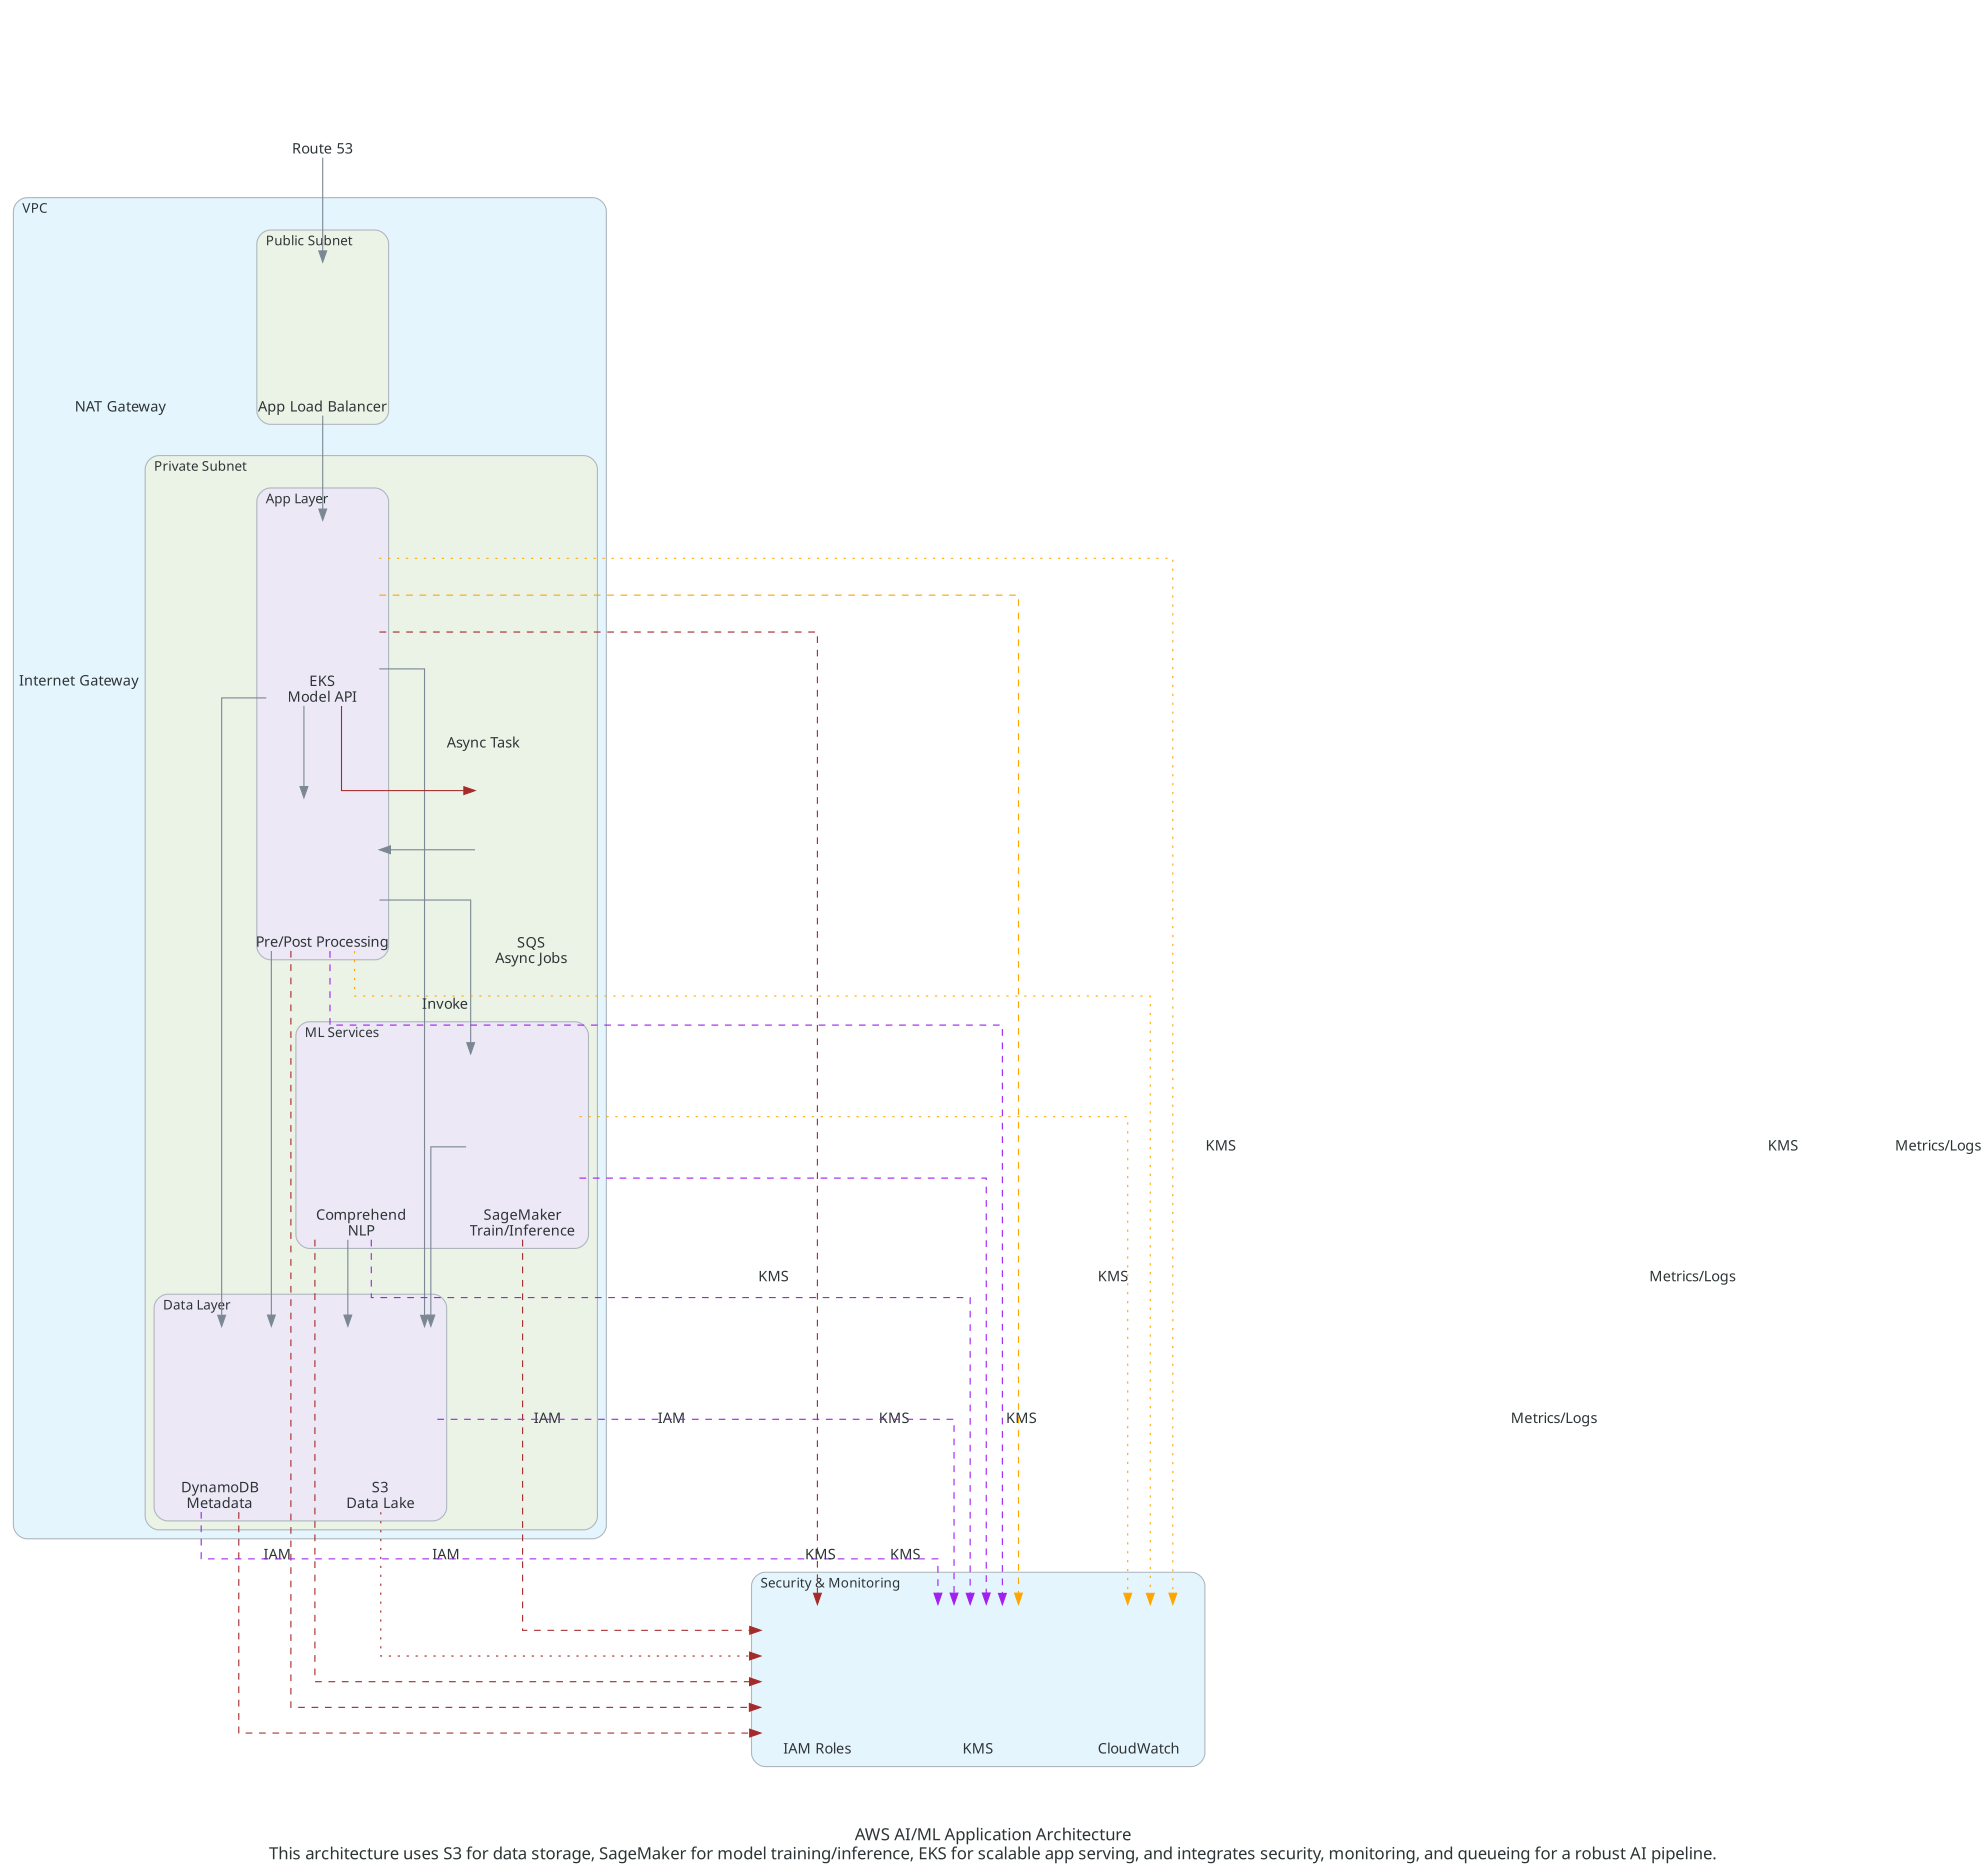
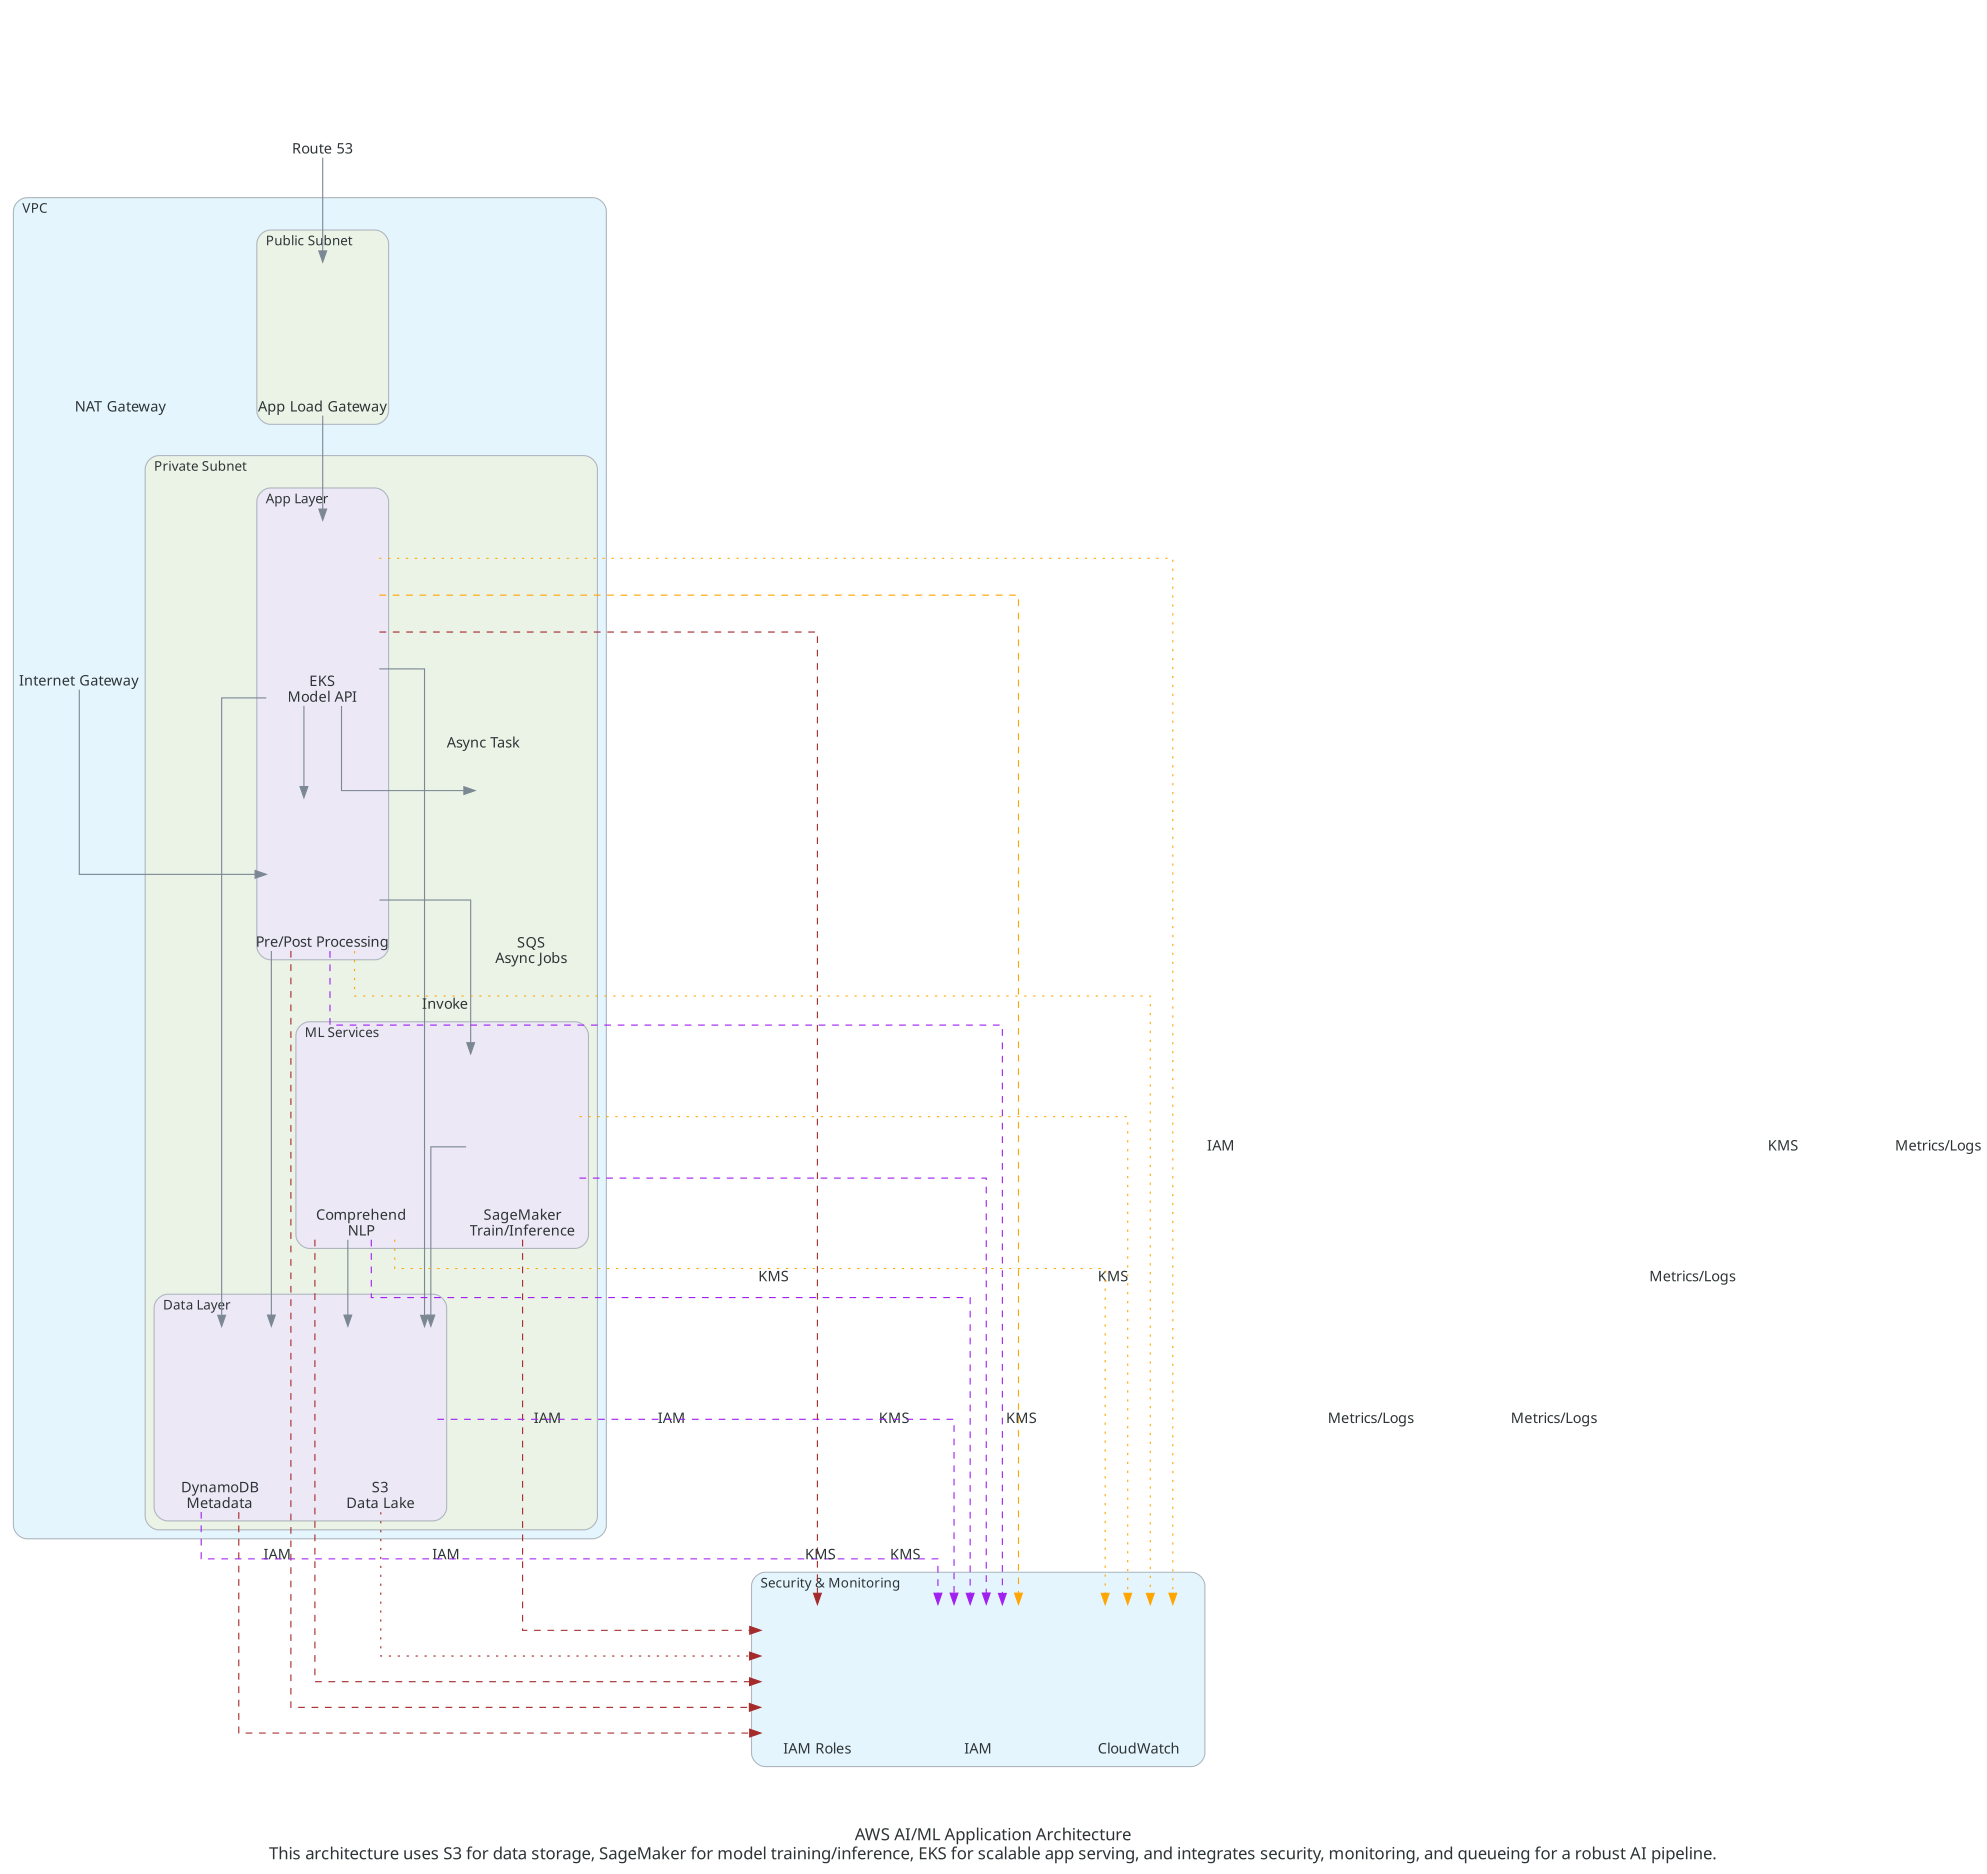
  digraph {
    fontcolor="#2D3436"
    fontname="Sans-Serif"
    fontsize=15
    label="AWS AI/ML Application Architecture\nThis architecture uses S3 for data storage, SageMaker for model training/inference, EKS for scalable app serving, and integrates security, monitoring, and queueing for a robust AI pipeline."
    nodesep=0.60
    rankdir=TB
    ranksep=0.75
    splines=ortho
    node [fixedsize=true fontcolor="#2D3436" fontname="Sans-Serif" fontsize=13 labelloc=b shape=none style=rounded]
    edge [color="#7B8894" dir=forward fontcolor="#2D3436" fontname="Sans-Serif" fontsize=13]
-   n1 [height=1.9 label="App Load Balancer" width=1.4]
+   n1 [height=1.9 label="App Load Gateway" width=1.4]
    n2 [height=2.3 label="EKS\nModel API" width=1.4]
    n3 [height=1.9 label="Pre/Post Processing" width=1.4]
    n4 [height=2.3 label="SageMaker\nTrain/Inference" width=1.4]
    n5 [height=2.3 label="Comprehend\nNLP" width=1.4]
    n6 [height=2.3 label="S3\nData Lake" width=1.4]
    n7 [height=2.3 label="DynamoDB\nMetadata" width=1.4]
    n8 [height=2.3 label="SQS\nAsync Jobs" width=1.4]
    n9 [height=1.9 label="Internet Gateway" width=1.4]
    n10 [height=1.9 label="NAT Gateway" width=1.4]
    n11 [height=1.9 label="IAM Roles" width=1.4]
-   n12 [height=1.9 label=KMS width=1.4]
+   n12 [height=1.9 label=IAM width=1.4]
    n13 [height=1.9 label=CloudWatch width=1.4]
    n14 [height=1.9 label="Route 53" width=1.4]
    subgraph cluster_1 {
      bgcolor="#E5F5FD"
      fontsize=12
      label=VPC
      labeljust=l
      pencolor="#AEB6BE"
      rankdir=LR
      shape=box
      style=rounded
      n9
      n10
      subgraph cluster_2 {
        bgcolor="#EBF3E7"
        fontsize=12
        label="Public Subnet"
        labeljust=l
        pencolor="#AEB6BE"
        rankdir=LR
        shape=box
        style=rounded
        n1
      }
      subgraph cluster_3 {
        bgcolor="#EBF3E7"
        fontsize=12
        label="Private Subnet"
        labeljust=l
        pencolor="#AEB6BE"
        rankdir=LR
        shape=box
        style=rounded
        n8
        subgraph cluster_4 {
          bgcolor="#ECE8F6"
          fontsize=12
          label="App Layer"
          labeljust=l
          pencolor="#AEB6BE"
          rankdir=LR
          shape=box
          style=rounded
          n2
          n3
        }
        subgraph cluster_5 {
          bgcolor="#ECE8F6"
          fontsize=12
          label="ML Services"
          labeljust=l
          pencolor="#AEB6BE"
          rankdir=LR
          shape=box
          style=rounded
          n4
          n5
        }
        subgraph cluster_6 {
          bgcolor="#ECE8F6"
          fontsize=12
          label="Data Layer"
          labeljust=l
          pencolor="#AEB6BE"
          rankdir=LR
          shape=box
          style=rounded
          n6
          n7
        }
      }
    }
    subgraph cluster_7 {
      bgcolor="#E5F5FD"
      fontsize=12
      label="Security & Monitoring"
      labeljust=l
      pencolor="#AEB6BE"
      rankdir=LR
      shape=box
      style=rounded
      n11
      n12
      n13
    }
    n1 -> n2
    n2 -> n3
    n2 -> n6
    n2 -> n7
-   n2 -> n8 [color=brown label="Async Task"]
-   n2 -> n11 [color=brown label=KMS style=dashed]
+   n2 -> n8 [label="Async Task"]
+   n2 -> n11 [color=brown label=IAM style=dashed]
    n2 -> n12 [color=orange label=KMS style=dashed]
    n2 -> n13 [color=orange label="Metrics/Logs" style=dotted]
    n3 -> n4 [label=Invoke]
    n3 -> n7
    n3 -> n11 [color=brown label=KMS style=dashed]
    n3 -> n12 [color=purple label=KMS style=dashed]
    n3 -> n13 [color=orange label="Metrics/Logs" style=dotted]
    n4 -> n6
    n4 -> n11 [color=brown label=IAM style=dashed]
    n4 -> n12 [color=purple label=KMS style=dashed]
    n4 -> n13 [color=orange label="Metrics/Logs" style=dotted]
    n5 -> n6
    n5 -> n11 [color=brown label=IAM style=dashed]
    n5 -> n12 [color=purple label=KMS style=dashed]
+   n5 -> n13 [color=orange label="Metrics/Logs" style=dotted]
    n6 -> n11 [color=brown label=IAM style=dotted]
    n6 -> n12 [color=purple label=KMS style=dashed]
    n7 -> n11 [color=brown label=IAM style=dashed]
    n7 -> n12 [color=purple label=KMS style=dashed]
-   n8 -> n3
+   n9 -> n3
    n14 -> n1
  }
